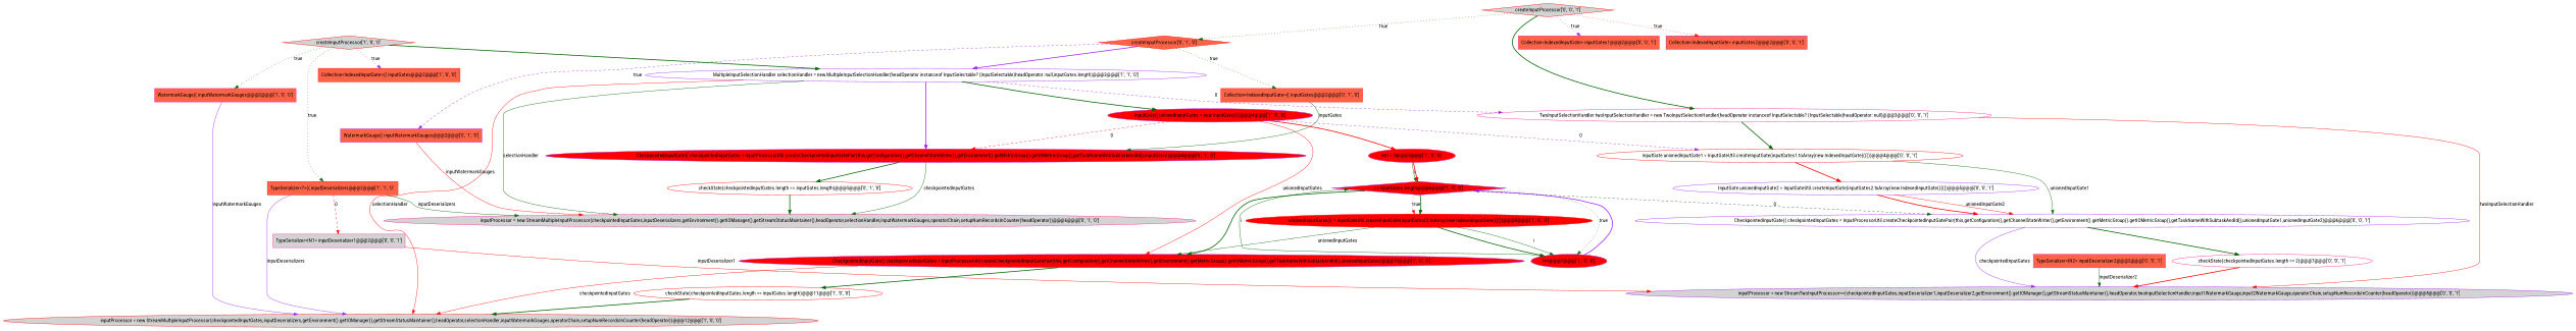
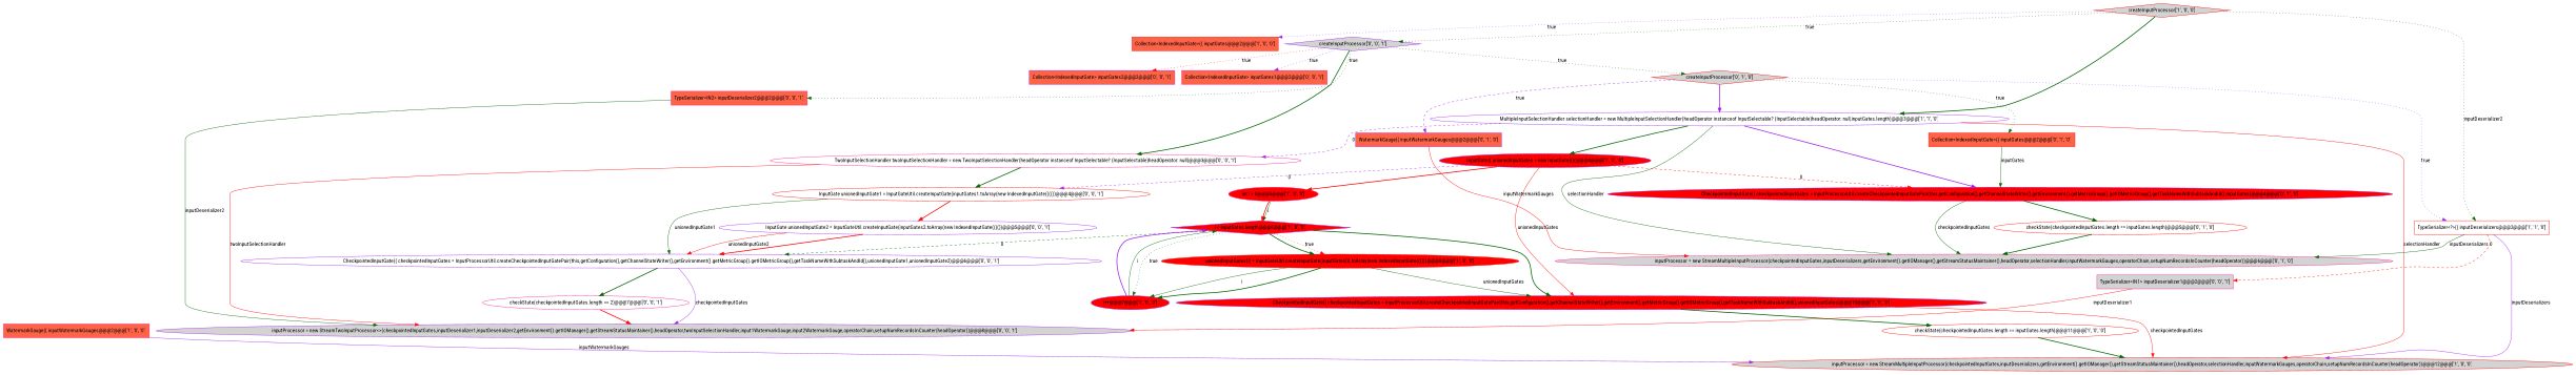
  digraph {
    fontname="Roboto Condensed"
    node [color=purple fillcolor=tomato fontname="Roboto Condensed" shape=ellipse style=filled]
    edge [color=darkgreen fontname="Roboto Condensed" style=solid]
    n1 [color=deeppink label="WatermarkGauge(( inputWatermarkGauges@@@2@@@['1', '0', '0']" shape=box]
    n2 [color=red fillcolor=lightgray label="inputProcessor = new StreamMultipleInputProcessor(checkpointedInputGates,inputDeserializers,getEnvironment().getIOManager(),getStreamStatusMaintainer(),headOperator,selectionHandler,inputWatermarkGauges,operatorChain,setupNumRecordsInCounter(headOperator))@@@12@@@['1', '0', '0']"]
    n3 [color=deeppink fillcolor=red label="int i = 0@@@5@@@['1', '0', '0']"]
    n4 [fillcolor=red label="i < inputGates.length@@@6@@@['1', '0', '0']" shape=diamond]
    n5 [fillcolor=red label="CheckpointedInputGate(( checkpointedInputGates = InputProcessorUtil.createCheckpointedInputGatePair(this,getConfiguration(),getChannelStateWriter(),getEnvironment().getMetricGroup().getIOMetricGroup(),getTaskNameWithSubtaskAndId(),unionedInputGates)@@@10@@@['1', '0', '0']"]
    n6 [fillcolor=red label="i++@@@7@@@['1', '0', '0']"]
    n7 [color=red fillcolor=red label="unionedInputGates(i( = InputGateUtil.createInputGate(inputGates(i(.toArray(new IndexedInputGate(((())@@@8@@@['1', '0', '0']"]
    n8 [fillcolor=white label="CheckpointedInputGate(( checkpointedInputGates = InputProcessorUtil.createCheckpointedInputGatePair(this,getConfiguration(),getChannelStateWriter(),getEnvironment().getMetricGroup().getIOMetricGroup(),getTaskNameWithSubtaskAndId(),unionedInputGate1,unionedInputGate2)@@@6@@@['0', '0', '1']"]
    n9 [color=red label="Collection<IndexedInputGate>(( inputGates@@@2@@@['1', '0', '0']" shape=box]
    n10 [fillcolor=white label="MultipleInputSelectionHandler selectionHandler = new MultipleInputSelectionHandler(headOperator instanceof InputSelectable? (InputSelectable)headOperator: null,inputGates.length)@@@3@@@['1', '1', '0']"]
    n11 [fillcolor=red label="InputGate(( unionedInputGates = new InputGate((((@@@4@@@['1', '0', '0']"]
    n12 [color=deeppink fillcolor=white label="TwoInputSelectionHandler twoInputSelectionHandler = new TwoInputSelectionHandler(headOperator instanceof InputSelectable? (InputSelectable)headOperator: null)@@@3@@@['0', '0', '1']"]
    n13 [fillcolor=red label="CheckpointedInputGate(( checkpointedInputGates = InputProcessorUtil.createCheckpointedInputGatePair(this,getConfiguration(),getChannelStateWriter(),getEnvironment().getMetricGroup().getIOMetricGroup(),getTaskNameWithSubtaskAndId(),inputGates)@@@4@@@['0', '1', '0']"]
    n14 [color=deeppink fillcolor=lightgray label="inputProcessor = new StreamMultipleInputProcessor(checkpointedInputGates,inputDeserializers,getEnvironment().getIOManager(),getStreamStatusMaintainer(),headOperator,selectionHandler,inputWatermarkGauges,operatorChain,setupNumRecordsInCounter(headOperator))@@@6@@@['0', '1', '0']"]
    n15 [color=red fillcolor=white label="InputGate unionedInputGate1 = InputGateUtil.createInputGate(inputGates1.toArray(new IndexedInputGate(((())@@@4@@@['0', '0', '1']"]
    n16 [fillcolor=lightgray label="inputProcessor = new StreamTwoInputProcessor<>(checkpointedInputGates,inputDeserializer1,inputDeserializer2,getEnvironment().getIOManager(),getStreamStatusMaintainer(),headOperator,twoInputSelectionHandler,input1WatermarkGauge,input2WatermarkGauge,operatorChain,setupNumRecordsInCounter(headOperator))@@@8@@@['0', '0', '1']"]
    n17 [color=red fillcolor=white label="checkState(checkpointedInputGates.length == inputGates.length)@@@5@@@['0', '1', '0']"]
    n18 [color=red fillcolor=white label="checkState(checkpointedInputGates.length == inputGates.length)@@@11@@@['1', '0', '0']"]
    n19 [fillcolor=white label="InputGate unionedInputGate2 = InputGateUtil.createInputGate(inputGates2.toArray(new IndexedInputGate(((())@@@5@@@['0', '0', '1']"]
-   n20 [color=red fillcolor=lightgray label="createInputProcessor['0', '0', '1']" shape=diamond]
+   n20 [fillcolor=lightgray label="createInputProcessor['0', '0', '1']" shape=diamond]
    n21 [color=deeppink label="Collection<IndexedInputGate> inputGates1@@@2@@@['0', '0', '1']" shape=box]
    n22 [label="Collection<IndexedInputGate> inputGates2@@@2@@@['0', '0', '1']" shape=box]
    n23 [color=deeppink label="TypeSerializer<IN2> inputDeserializer2@@@2@@@['0', '0', '1']" shape=box]
-   n24 [color=red label="createInputProcessor['0', '1', '0']" shape=diamond]
+   n24 [color=red fillcolor=lightgray label="createInputProcessor['0', '1', '0']" shape=diamond]
    n25 [color=deeppink fillcolor=lightgray label="TypeSerializer<IN1> inputDeserializer1@@@2@@@['0', '0', '1']" shape=box]
    n26 [color=red fillcolor=lightgray label="createInputProcessor['1', '0', '0']" shape=diamond]
-   n27 [color=red label="TypeSerializer<?>(( inputDeserializers@@@2@@@['1', '1', '0']" shape=box]
+   n27 [color=red fillcolor=white label="TypeSerializer<?>(( inputDeserializers@@@2@@@['1', '1', '0']" shape=box]
    n28 [color=deeppink fillcolor=white label="checkState(checkpointedInputGates.length == 2)@@@7@@@['0', '0', '1']"]
    n29 [label="WatermarkGauge(( inputWatermarkGauges@@@2@@@['0', '1', '0']" shape=box]
    n30 [color=red label="Collection<IndexedInputGate>(( inputGates@@@2@@@['0', '1', '0']" shape=box]
    n1 -> n2 [color=purple label=inputWatermarkGauges]
    n3 -> n4 [label=i]
    n3 -> n4 [color=red style=bold]
    n4 -> n5 [style=bold]
    n4 -> n6 [label=true style=dotted]
    n4 -> n7 [color=red label=true style=dotted]
    n4 -> n7 [style=bold]
    n4 -> n8 [label=0 style=dashed]
    n5 -> n2 [color=red label=checkpointedInputGates]
    n5 -> n18 [style=bold]
    n6 -> n4 [color=purple style=bold]
    n6 -> n4 [label=i]
    n7 -> n5 [label=unionedInputGates]
    n7 -> n6 [style=bold]
    n7 -> n6 [label=i]
    n8 -> n16 [color=purple label=checkpointedInputGates]
    n8 -> n28 [style=bold]
    n10 -> n2 [color=red label=selectionHandler]
    n10 -> n11 [style=bold]
    n10 -> n12 [color=purple label=0 style=dashed]
    n10 -> n13 [color=purple style=bold]
    n10 -> n14 [label=selectionHandler]
    n11 -> n3 [color=red style=bold]
    n11 -> n5 [color=red label=unionedInputGates]
    n11 -> n13 [color=red label=0 style=dashed]
    n11 -> n15 [color=purple label=0 style=dashed]
    n12 -> n15 [style=bold]
    n12 -> n16 [color=red label=twoInputSelectionHandler]
    n13 -> n14 [label=checkpointedInputGates]
    n13 -> n17 [style=bold]
    n15 -> n8 [label=unionedInputGate1]
    n15 -> n19 [color=red style=bold]
    n17 -> n14 [style=bold]
    n18 -> n2 [style=bold]
    n19 -> n8 [color=red style=bold]
    n19 -> n8 [color=red label=unionedInputGate2]
    n20 -> n12 [style=bold]
    n20 -> n21 [color=purple label=true style=dotted]
    n20 -> n22 [color=red label=true style=dotted]
+   n20 -> n23 [label=true style=dotted]
    n20 -> n24 [label=true style=dotted]
    n23 -> n16 [label=inputDeserializer2]
    n24 -> n10 [color=purple style=bold]
+   n24 -> n27 [color=purple label=true style=dotted]
    n24 -> n29 [color=purple label=true style=dashed]
    n24 -> n30 [label=true style=dotted]
    n25 -> n16 [color=red label=inputDeserializer1]
-   n26 -> n1 [label=true style=dotted]
+   n26 -> n20 [label=true style=dotted]
    n26 -> n9 [color=purple label=true style=dotted]
    n26 -> n10 [style=bold]
-   n26 -> n27 [label=true style=dotted]
+   n26 -> n27 [label=inputDeserializer2 style=dotted]
    n27 -> n2 [color=purple label=inputDeserializers]
    n27 -> n14 [label=inputDeserializers]
    n27 -> n25 [color=red label=0 style=dashed]
    n28 -> n16 [color=red style=bold]
    n29 -> n14 [color=red label=inputWatermarkGauges]
    n30 -> n13 [label=inputGates]
  }
